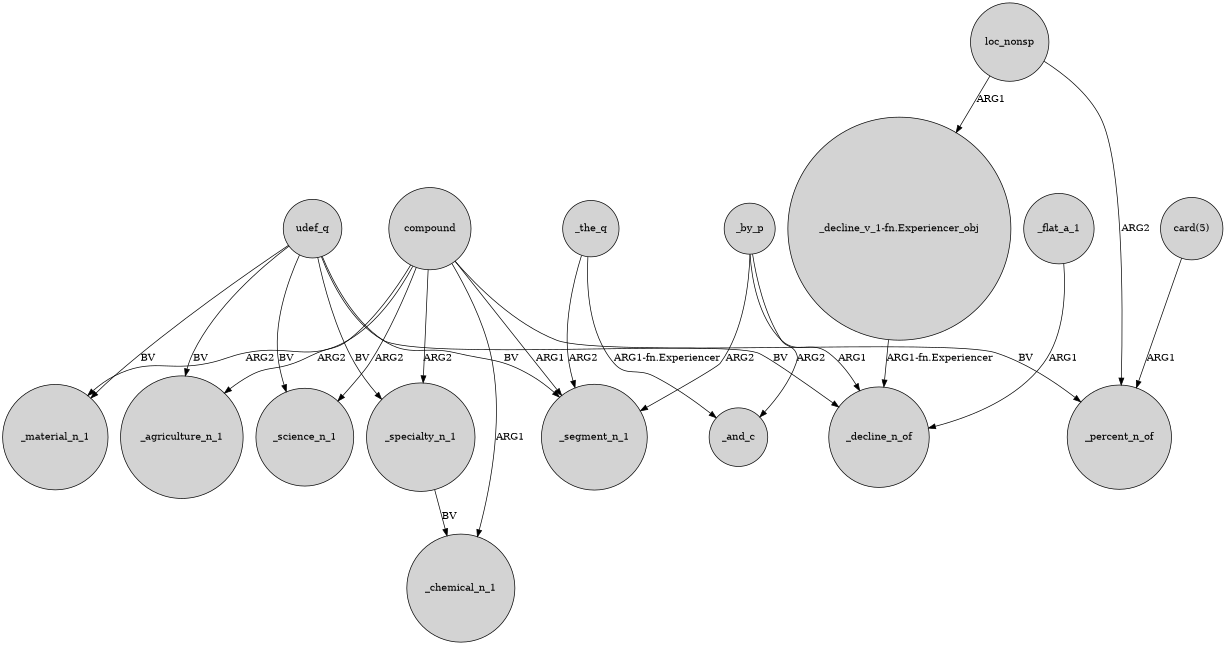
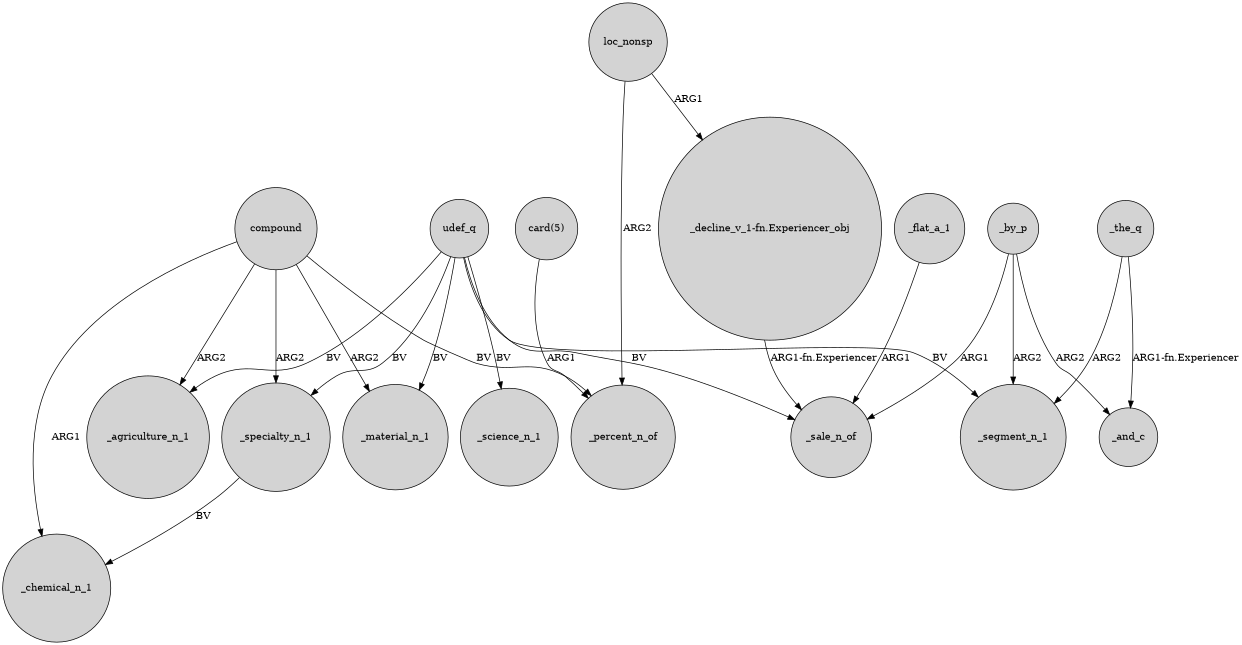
  digraph {
    node [shape=circle style=filled]
    udef_q
    _science_n_1
    _material_n_1
    _specialty_n_1
    _segment_n_1
-   _sale_n_of [label=_decline_n_of]
+   _sale_n_of
    _agriculture_n_1
    _chemical_n_1
    loc_nonsp
    _percent_n_of
    "_decline_v_1-fn.Experiencer_obj"
    _the_q
    _and_c
    compound
    "card(5)"
    _flat_a_1
    _by_p
    udef_q -> _science_n_1 [label=BV]
    udef_q -> _material_n_1 [label=BV]
    udef_q -> _specialty_n_1 [label=BV]
    udef_q -> _segment_n_1 [label=BV]
    udef_q -> _sale_n_of [label=BV]
    udef_q -> _agriculture_n_1 [label=BV]
    _specialty_n_1 -> _chemical_n_1 [label=BV]
    loc_nonsp -> _percent_n_of [label=ARG2]
    loc_nonsp -> "_decline_v_1-fn.Experiencer_obj" [label=ARG1]
    "_decline_v_1-fn.Experiencer_obj" -> _sale_n_of [label="ARG1-fn.Experiencer"]
    _the_q -> _segment_n_1 [label=ARG2]
    _the_q -> _and_c [label="ARG1-fn.Experiencer"]
-   compound -> _science_n_1 [label=ARG2]
    compound -> _material_n_1 [label=ARG2]
    compound -> _specialty_n_1 [label=ARG2]
-   compound -> _segment_n_1 [label=ARG1]
    compound -> _agriculture_n_1 [label=ARG2]
    compound -> _chemical_n_1 [label=ARG1]
    compound -> _percent_n_of [label=BV]
    "card(5)" -> _percent_n_of [label=ARG1]
    _flat_a_1 -> _sale_n_of [label=ARG1]
    _by_p -> _segment_n_1 [label=ARG2]
    _by_p -> _sale_n_of [label=ARG1]
    _by_p -> _and_c [label=ARG2]
  }
